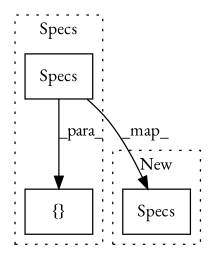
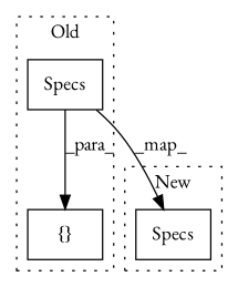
  digraph {
    fontname="EB Garamond"
    node [a=32 l="6,1" shape=box fontname="EB Garamond"]
    edge [fontname="EB Garamond"]
    n1 [label=Specs s="4071,4111"]
    n2 [a=4 l="1,1" label="{}" s="4070,4112"]
    n3 [label=Specs s="4005,4045"]
    subgraph cluster_1 {
-     label=Specs
+     label=Old
      style=dotted
      n1
      n2
    }
    subgraph cluster_2 {
      label=New
      style=dotted
      n3
    }
    n1 -> n2 [label=_para_]
    n1 -> n3 [label=_map_]
  }
